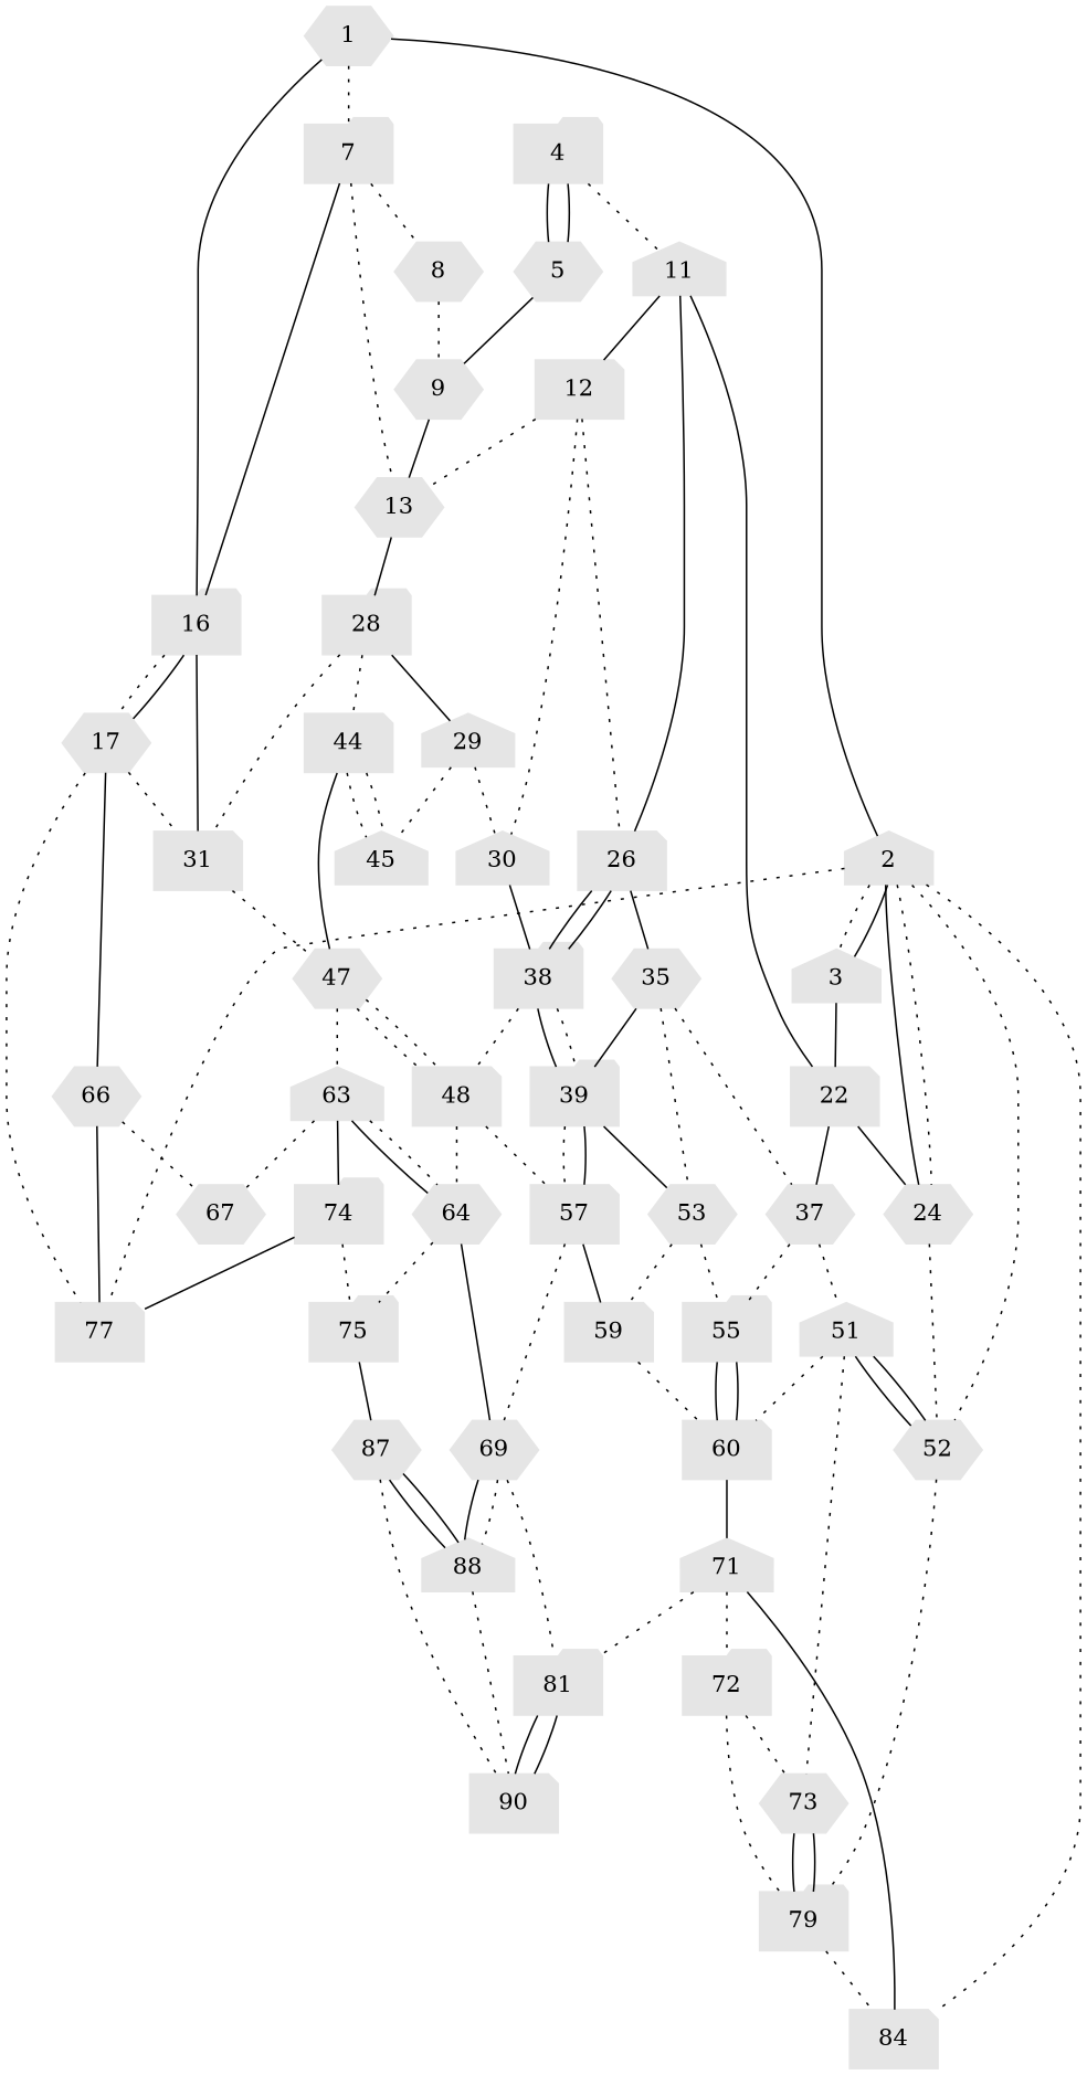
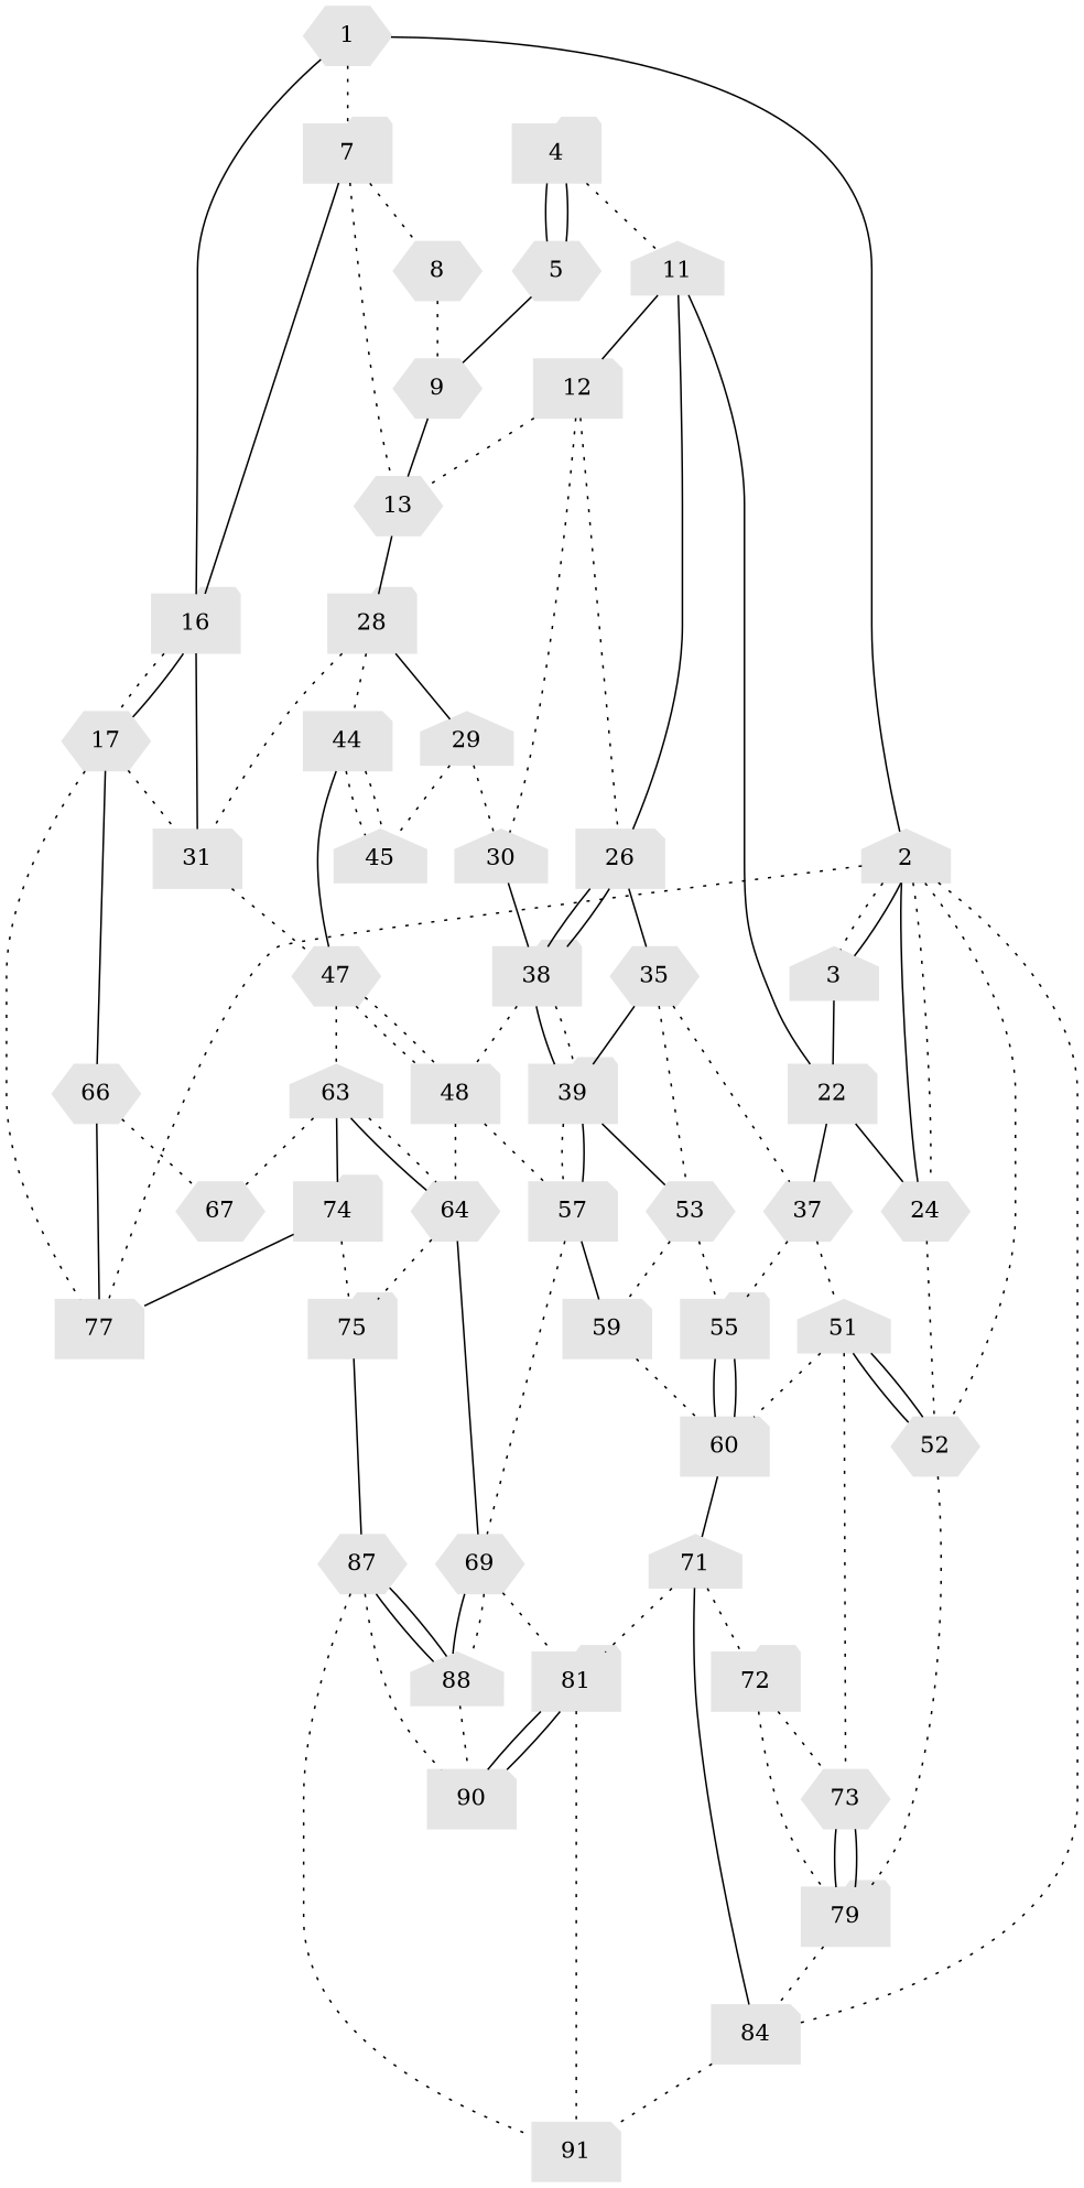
  graph {
    node [color=gray90 shape=hexagon style=filled]
    edge [style=dotted]
    1 [super="+6"]
    2 [shape=house super="+89"]
    7 [shape=folder super="+18"]
    16 [shape=folder super="+20"]
    3 [shape=house super="+15"]
    24
    52 [super="+80"]
    77 [shape=note]
    84 [shape=note super="+92"]
    8
    13 [super="+19"]
    17 [super="+33"]
    31 [shape=note super="+34"]
    66 [super="+76"]
    22 [shape=note super="+23"]
    79 [shape=folder super="+85"]
+   91 [shape=note]
    4 [shape=folder super="+10"]
    5
    11 [shape=house super="+21"]
    37 [super="+50"]
    9 [super="+14"]
    12 [shape=note super="+25"]
    26 [shape=note super="+27"]
    28 [shape=folder super="+32"]
    30 [shape=house super="+41"]
    35 [super="+36"]
    38 [shape=folder super="+42"]
    29 [shape=house super="+43"]
    44 [shape=note super="+46"]
    47 [super="+56"]
    67
    51 [shape=house super="+61"]
    55 [shape=folder]
    39 [shape=folder super="+40"]
    53 [super="+54"]
    48 [shape=note super="+49"]
    45 [shape=house]
    63 [shape=house super="+68"]
    57 [shape=note super="+58"]
    59 [shape=note]
    60 [shape=note super="+62"]
    73
    64 [super="+65"]
    69 [super="+70"]
    74 [shape=folder super="+78"]
    75 [shape=folder super="+86"]
    71 [shape=house super="+83"]
    81 [shape=folder super="+82"]
    88 [shape=house]
    72 [shape=folder]
    87 [super="+93"]
    90 [shape=note]
    1 -- 2 [style=solid]
    1 -- 7
    1 -- 16 [style=solid]
    2 -- 3
    2 -- 3 [style=solid]
    2 -- 24 [style=solid]
    2 -- 24
    2 -- 52
    2 -- 77
    2 -- 84
    7 -- 16 [style=solid]
    7 -- 8
    7 -- 13
    16 -- 17
    16 -- 17 [style=solid]
    16 -- 31 [style=solid]
    3 -- 22 [style=solid]
    24 -- 52
    52 -- 79
+   84 -- 91
    8 -- 9 [weight=2]
    13 -- 28 [style=solid]
    17 -- 77
    17 -- 31
    17 -- 66 [style=solid]
    31 -- 47
    66 -- 77 [style=solid]
    66 -- 67 [weight=2]
    22 -- 24 [style=solid]
    22 -- 37 [style=solid]
    79 -- 84
    4 -- 5 [style=solid]
    4 -- 5 [style=solid]
    4 -- 11
    5 -- 9 [style=solid]
    11 -- 22 [style=solid]
    11 -- 12 [style=solid]
    11 -- 26 [style=solid]
    37 -- 51
    37 -- 55
    9 -- 13 [style=solid]
    12 -- 13
    12 -- 26
    12 -- 30
    26 -- 35 [style=solid]
    26 -- 38 [style=solid]
    26 -- 38 [style=solid]
    28 -- 31
    28 -- 29 [style=solid]
    28 -- 44
    30 -- 38 [style=solid]
    35 -- 37
    35 -- 39 [style=solid]
    35 -- 53
    38 -- 39 [style=solid]
    38 -- 39
    38 -- 48
    29 -- 30 [weight=2]
    29 -- 45
    44 -- 47 [style=solid]
    44 -- 45 [weight=2]
    44 -- 45
    47 -- 48
    47 -- 48
    47 -- 63
    51 -- 52 [style=solid]
    51 -- 52 [style=solid]
    51 -- 60
    51 -- 73
    55 -- 60 [style=solid]
    55 -- 60 [style=solid]
    39 -- 53 [style=solid]
    39 -- 57
    39 -- 57 [style=solid]
    53 -- 55
    53 -- 59
    48 -- 57
    48 -- 64
    63 -- 67
    63 -- 64 [style=solid]
    63 -- 64
    63 -- 74 [style=solid]
    57 -- 59 [style=solid]
    57 -- 69
    59 -- 60
    60 -- 71 [style=solid]
    73 -- 79 [style=solid]
    73 -- 79 [style=solid]
    64 -- 69 [style=solid]
    64 -- 75
    69 -- 81
    69 -- 88 [style=solid]
    69 -- 88
    74 -- 77 [style=solid]
    74 -- 75 [weight=2]
    75 -- 87 [style=solid]
    71 -- 84 [style=solid]
    71 -- 81
    71 -- 72
+   81 -- 91
    81 -- 90 [style=solid]
    81 -- 90 [style=solid]
    88 -- 90
    72 -- 79
    72 -- 73
+   87 -- 91
    87 -- 88 [style=solid]
    87 -- 88 [style=solid]
    87 -- 90
  }
